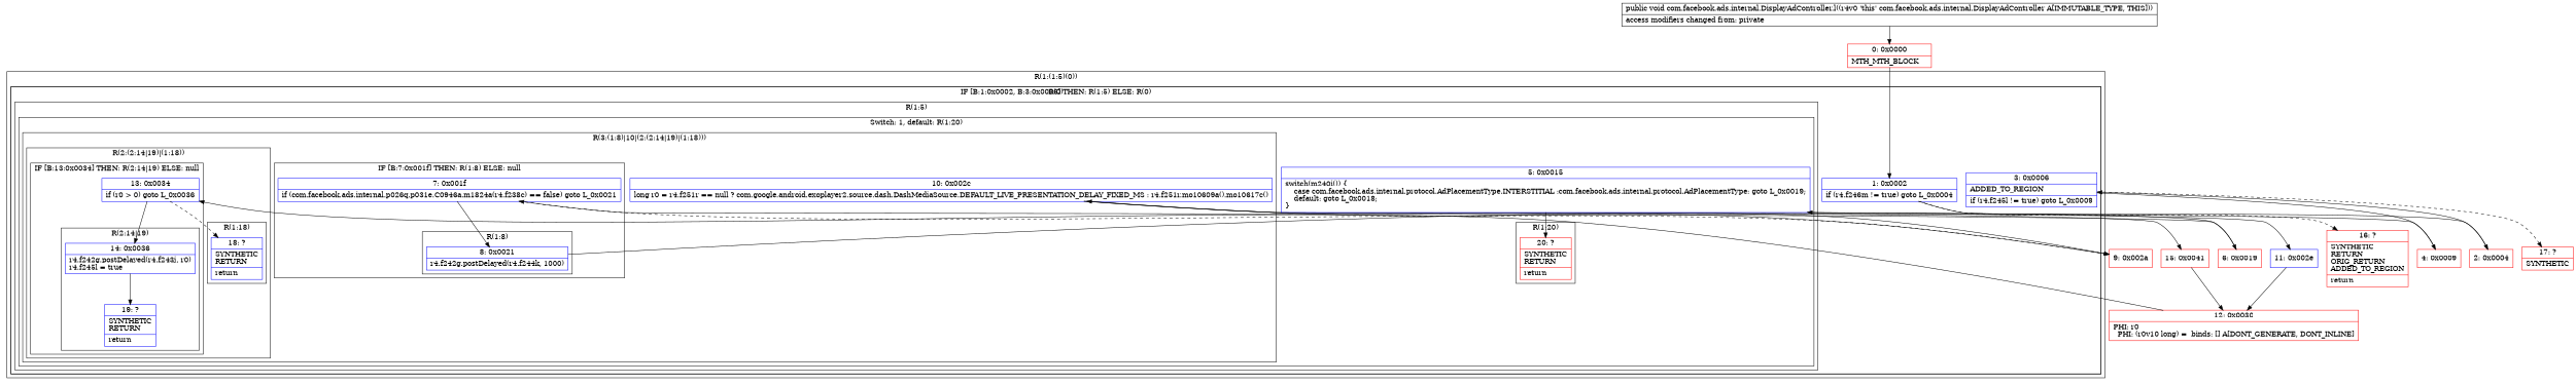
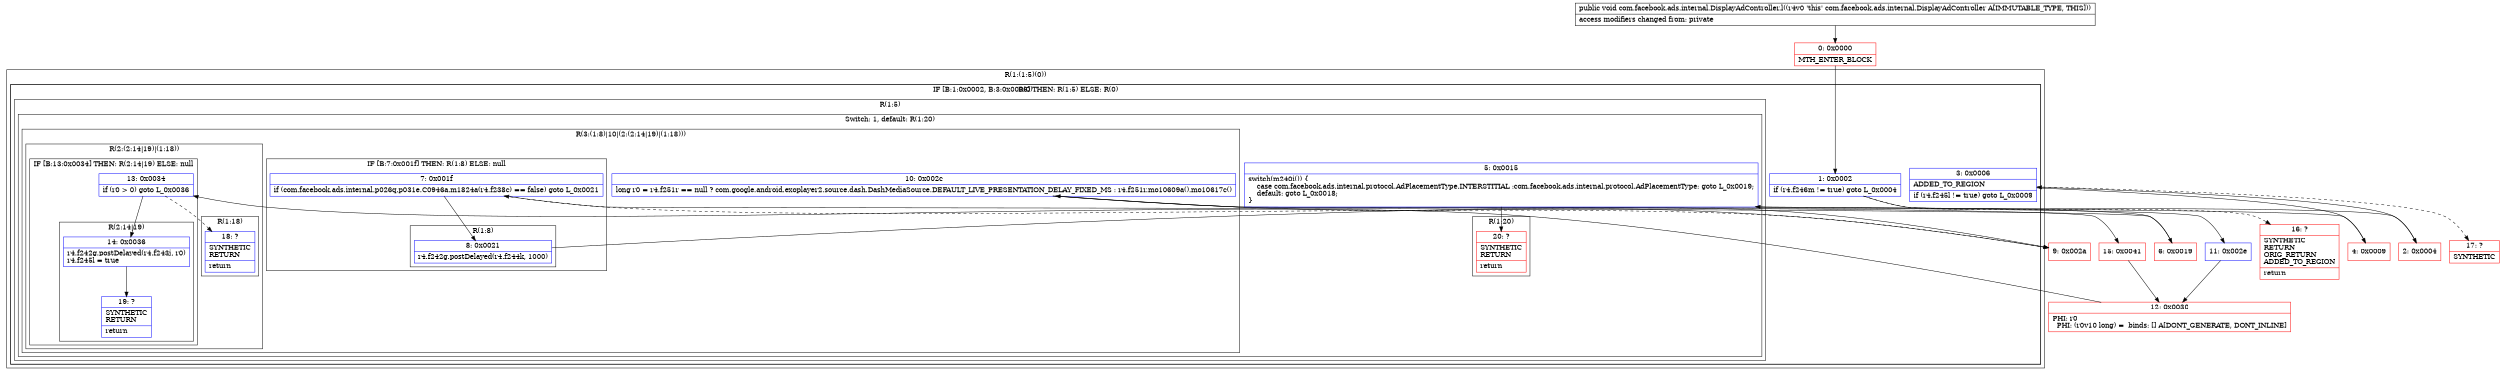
  digraph {
    node [color=blue shape=record]
    n1 [label="{8\:\ 0x0021|r4.f242g.postDelayed(r4.f244k, 1000)\l}"]
    n2 [label="{7\:\ 0x001f|if (com.facebook.ads.internal.p026q.p031e.C0946a.m1824a(r4.f238c) == false) goto L_0x0021\l}"]
    n3 [label="{14\:\ 0x0036|r4.f242g.postDelayed(r4.f243j, r0)\lr4.f245l = true\l}"]
    n4 [label="{19\:\ ?|SYNTHETIC\lRETURN\l|return\l}"]
    n5 [label="{13\:\ 0x0034|if (r0 \> 0) goto L_0x0036\l}"]
    n6 [label="{18\:\ ?|SYNTHETIC\lRETURN\l|return\l}"]
    n7 [label="{10\:\ 0x002c|long r0 = r4.f251r == null ? com.google.android.exoplayer2.source.dash.DashMediaSource.DEFAULT_LIVE_PRESENTATION_DELAY_FIXED_MS : r4.f251r.mo10609a().mo10617c()\l}"]
    n8 [color=red label="{20\:\ ?|SYNTHETIC\lRETURN\l|return\l}"]
    n9 [label="{5\:\ 0x0015|switch(m240i()) \{\l    case com.facebook.ads.internal.protocol.AdPlacementType.INTERSTITIAL :com.facebook.ads.internal.protocol.AdPlacementType: goto L_0x0019;\l    default: goto L_0x0018;\l\}\l}"]
    n10 [label="{1\:\ 0x0002|if (r4.f246m != true) goto L_0x0004\l}"]
    n11 [label="{3\:\ 0x0006|ADDED_TO_REGION\l|if (r4.f245l != true) goto L_0x0009\l}"]
    n12 [color=red label="{9\:\ 0x002a}"]
    n13 [label="{11\:\ 0x002e}"]
    n14 [color=red label="{15\:\ 0x0041}"]
    n15 [color=red label="{6\:\ 0x0019}"]
    n16 [color=red label="{2\:\ 0x0004}"]
    n17 [color=red label="{16\:\ ?|SYNTHETIC\lRETURN\lORIG_RETURN\lADDED_TO_REGION\l|return\l}"]
    n18 [color=red label="{4\:\ 0x0009}"]
    n19 [color=red label="{17\:\ ?|SYNTHETIC\l}"]
    n20 [color=red label="{12\:\ 0x0030|PHI: r0 \l  PHI: (r0v10 long) =  binds: [] A[DONT_GENERATE, DONT_INLINE]\l}"]
-   n21 [color=red label="{0\:\ 0x0000|MTH_MTH_BLOCK\l}"]
+   n21 [color=red label="{0\:\ 0x0000|MTH_ENTER_BLOCK\l}"]
    n22 [label="{public void com.facebook.ads.internal.DisplayAdController.l((r4v0 'this' com.facebook.ads.internal.DisplayAdController A[IMMUTABLE_TYPE, THIS]))  | access modifiers changed from: private\l}" color=""]
    subgraph cluster_1 {
      label="R(1:(1:5)(0))"
      subgraph cluster_2 {
        label="IF [B:1:0x0002, B:3:0x0006] THEN: R(1:5) ELSE: R(0)"
        n10
        n11
        subgraph cluster_3 {
          label="R(1:5)"
          subgraph cluster_4 {
            label="Switch: 1, default: R(1:20)"
            n9
            subgraph cluster_5 {
              label="R(3:(1:8)|10|(2:(2:14|19)|(1:18)))"
              n7
              subgraph cluster_6 {
                label="IF [B:7:0x001f] THEN: R(1:8) ELSE: null"
                n2
                subgraph cluster_7 {
                  label="R(1:8)"
                  n1
                }
              }
              subgraph cluster_8 {
                label="R(2:(2:14|19)|(1:18))"
                subgraph cluster_9 {
                  label="IF [B:13:0x0034] THEN: R(2:14|19) ELSE: null"
                  n5
                  subgraph cluster_10 {
                    label="R(2:14|19)"
                    n3
                    n4
                  }
                }
                subgraph cluster_11 {
                  label="R(1:18)"
                  n6
                }
              }
            }
            subgraph cluster_12 {
              label="R(1:20)"
              n8
            }
          }
        }
        subgraph cluster_13 {
          label="R(0)"
        }
      }
    }
    n1 -> n12
    n2 -> n1
    n2 -> n12 [style=dashed]
    n3 -> n4
    n5 -> n3
    n5 -> n6 [style=dashed]
    n7 -> n13
    n7 -> n14
    n9 -> n8
    n9 -> n15
    n10 -> n16
    n10 -> n17 [style=dashed]
    n11 -> n18
    n11 -> n19 [style=dashed]
    n12 -> n7
    n13 -> n20
    n14 -> n20
    n15 -> n2
    n16 -> n11
    n18 -> n9
    n20 -> n5
    n21 -> n10
    n22 -> n21
  }
